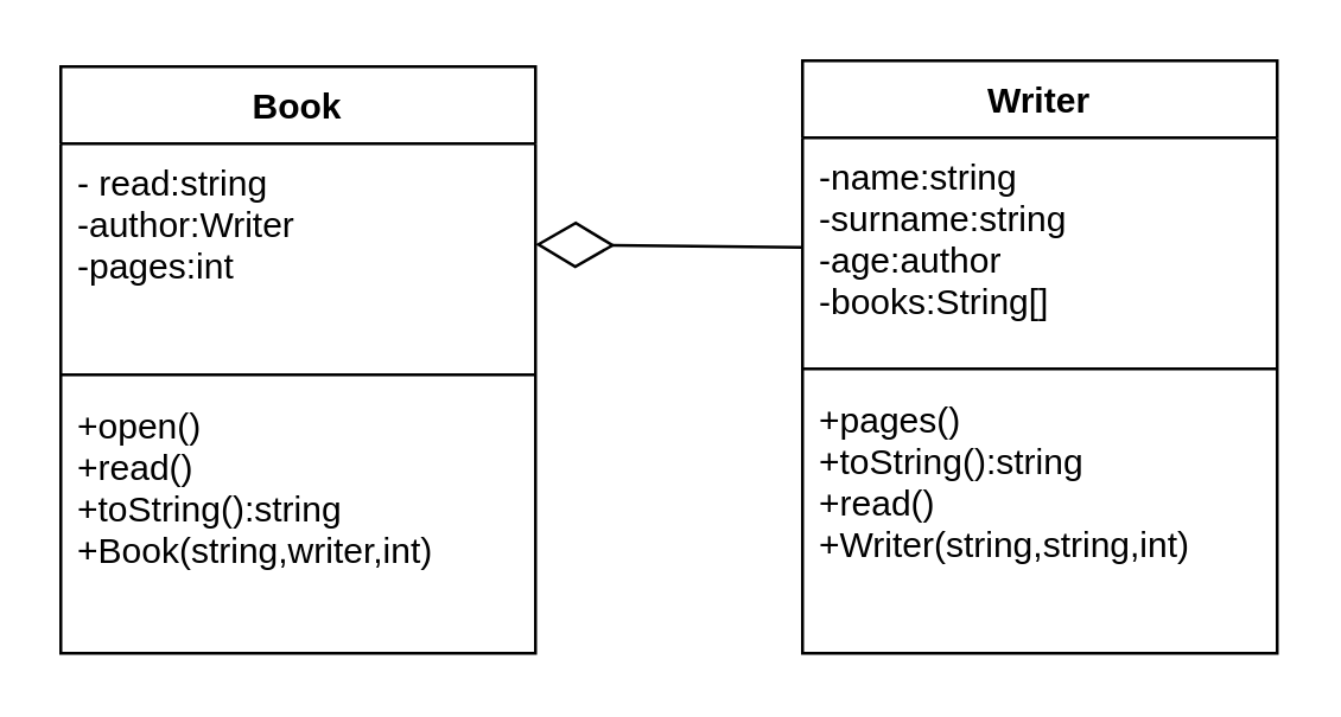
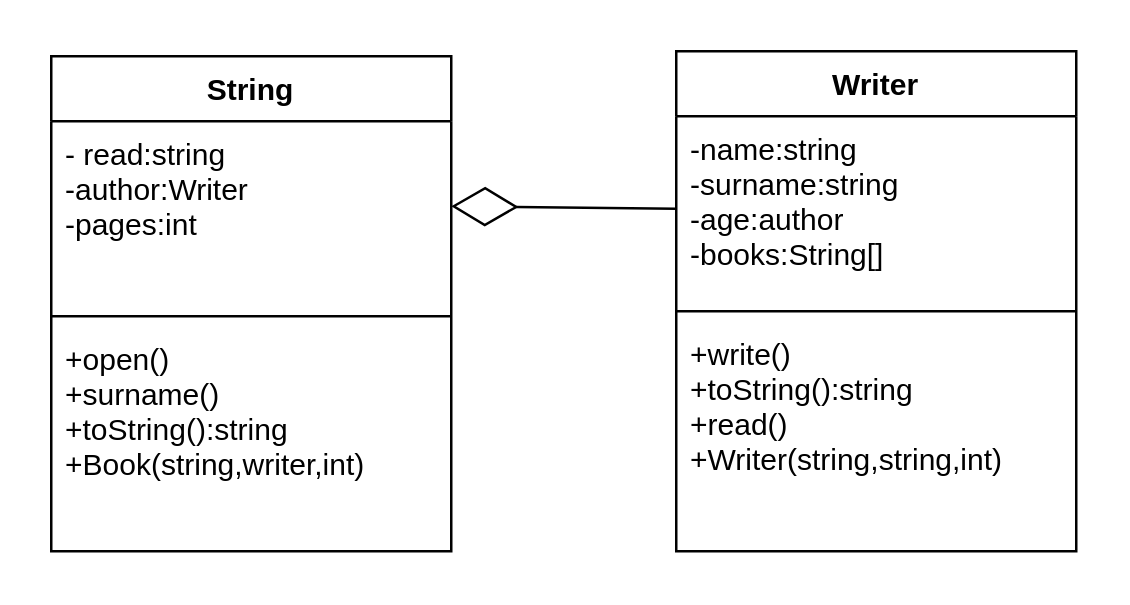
  <mxCell id="0" />
  <mxCell id="1" parent="0" />
- <mxCell id="2" value="Book" style="swimlane;fontStyle=1;align=center;verticalAlign=top;childLayout=stackLayout;horizontal=1;startSize=26;horizontalStack=0;resizeParent=1;resizeParentMax=0;resizeLast=0;collapsible=1;marginBottom=0;" vertex="1" parent="1"><mxGeometry x="20" y="22" width="160" height="198" as="geometry" /></mxCell>
+ <mxCell id="2" value="String" style="swimlane;fontStyle=1;align=center;verticalAlign=top;childLayout=stackLayout;horizontal=1;startSize=26;horizontalStack=0;resizeParent=1;resizeParentMax=0;resizeLast=0;collapsible=1;marginBottom=0;" vertex="1" parent="1"><mxGeometry x="20" y="22" width="160" height="198" as="geometry" /></mxCell>
  <mxCell id="3" value="- read:string&#10;-author:Writer&#10;-pages:int" style="text;strokeColor=none;fillColor=none;align=left;verticalAlign=top;spacingLeft=4;spacingRight=4;overflow=hidden;rotatable=0;points=[[0,0.5],[1,0.5]];portConstraint=eastwest;" vertex="1" parent="2"><mxGeometry y="26" width="160" height="74" as="geometry" /></mxCell>
  <mxCell id="4" value="" style="line;strokeWidth=1;fillColor=none;align=left;verticalAlign=middle;spacingTop=-1;spacingLeft=3;spacingRight=3;rotatable=0;labelPosition=right;points=[];portConstraint=eastwest;" vertex="1" parent="2"><mxGeometry y="100" width="160" height="8" as="geometry" /></mxCell>
- <mxCell id="5" value="+open()&#10;+read()&#10;+toString():string&#10;+Book(string,writer,int)" style="text;strokeColor=none;fillColor=none;align=left;verticalAlign=top;spacingLeft=4;spacingRight=4;overflow=hidden;rotatable=0;points=[[0,0.5],[1,0.5]];portConstraint=eastwest;" vertex="1" parent="2"><mxGeometry y="108" width="160" height="90" as="geometry" /></mxCell>
+ <mxCell id="5" value="+open()&#10;+surname()&#10;+toString():string&#10;+Book(string,writer,int)" style="text;strokeColor=none;fillColor=none;align=left;verticalAlign=top;spacingLeft=4;spacingRight=4;overflow=hidden;rotatable=0;points=[[0,0.5],[1,0.5]];portConstraint=eastwest;" vertex="1" parent="2"><mxGeometry y="108" width="160" height="90" as="geometry" /></mxCell>
  <mxCell id="6" value="Writer" style="swimlane;fontStyle=1;align=center;verticalAlign=top;childLayout=stackLayout;horizontal=1;startSize=26;horizontalStack=0;resizeParent=1;resizeParentMax=0;resizeLast=0;collapsible=1;marginBottom=0;" vertex="1" parent="1"><mxGeometry x="270" y="20" width="160" height="200" as="geometry"><mxRectangle x="240" y="40" width="100" height="26" as="alternateBounds" /></mxGeometry></mxCell>
  <mxCell id="7" value="-name:string&#10;-surname:string&#10;-age:author&#10;-books:String[]" style="text;strokeColor=none;fillColor=none;align=left;verticalAlign=top;spacingLeft=4;spacingRight=4;overflow=hidden;rotatable=0;points=[[0,0.5],[1,0.5]];portConstraint=eastwest;" vertex="1" parent="6"><mxGeometry y="26" width="160" height="74" as="geometry" /></mxCell>
  <mxCell id="8" value="" style="line;strokeWidth=1;fillColor=none;align=left;verticalAlign=middle;spacingTop=-1;spacingLeft=3;spacingRight=3;rotatable=0;labelPosition=right;points=[];portConstraint=eastwest;" vertex="1" parent="6"><mxGeometry y="100" width="160" height="8" as="geometry" /></mxCell>
- <mxCell id="9" value="+pages()&#10;+toString():string&#10;+read()&#10;+Writer(string,string,int)" style="text;strokeColor=none;fillColor=none;align=left;verticalAlign=top;spacingLeft=4;spacingRight=4;overflow=hidden;rotatable=0;points=[[0,0.5],[1,0.5]];portConstraint=eastwest;" vertex="1" parent="6"><mxGeometry y="108" width="160" height="92" as="geometry" /></mxCell>
+ <mxCell id="9" value="+write()&#10;+toString():string&#10;+read()&#10;+Writer(string,string,int)" style="text;strokeColor=none;fillColor=none;align=left;verticalAlign=top;spacingLeft=4;spacingRight=4;overflow=hidden;rotatable=0;points=[[0,0.5],[1,0.5]];portConstraint=eastwest;" vertex="1" parent="6"><mxGeometry y="108" width="160" height="92" as="geometry" /></mxCell>
  <mxCell id="10" value="" style="endArrow=diamondThin;endFill=0;endSize=24;html=1;rounded=0;exitX=0;exitY=0.5;exitDx=0;exitDy=0;" edge="1" parent="1" source="7"><mxGeometry width="160" relative="1" as="geometry"><mxPoint x="390" y="82" as="sourcePoint" /><mxPoint x="180" y="82" as="targetPoint" /></mxGeometry></mxCell>
